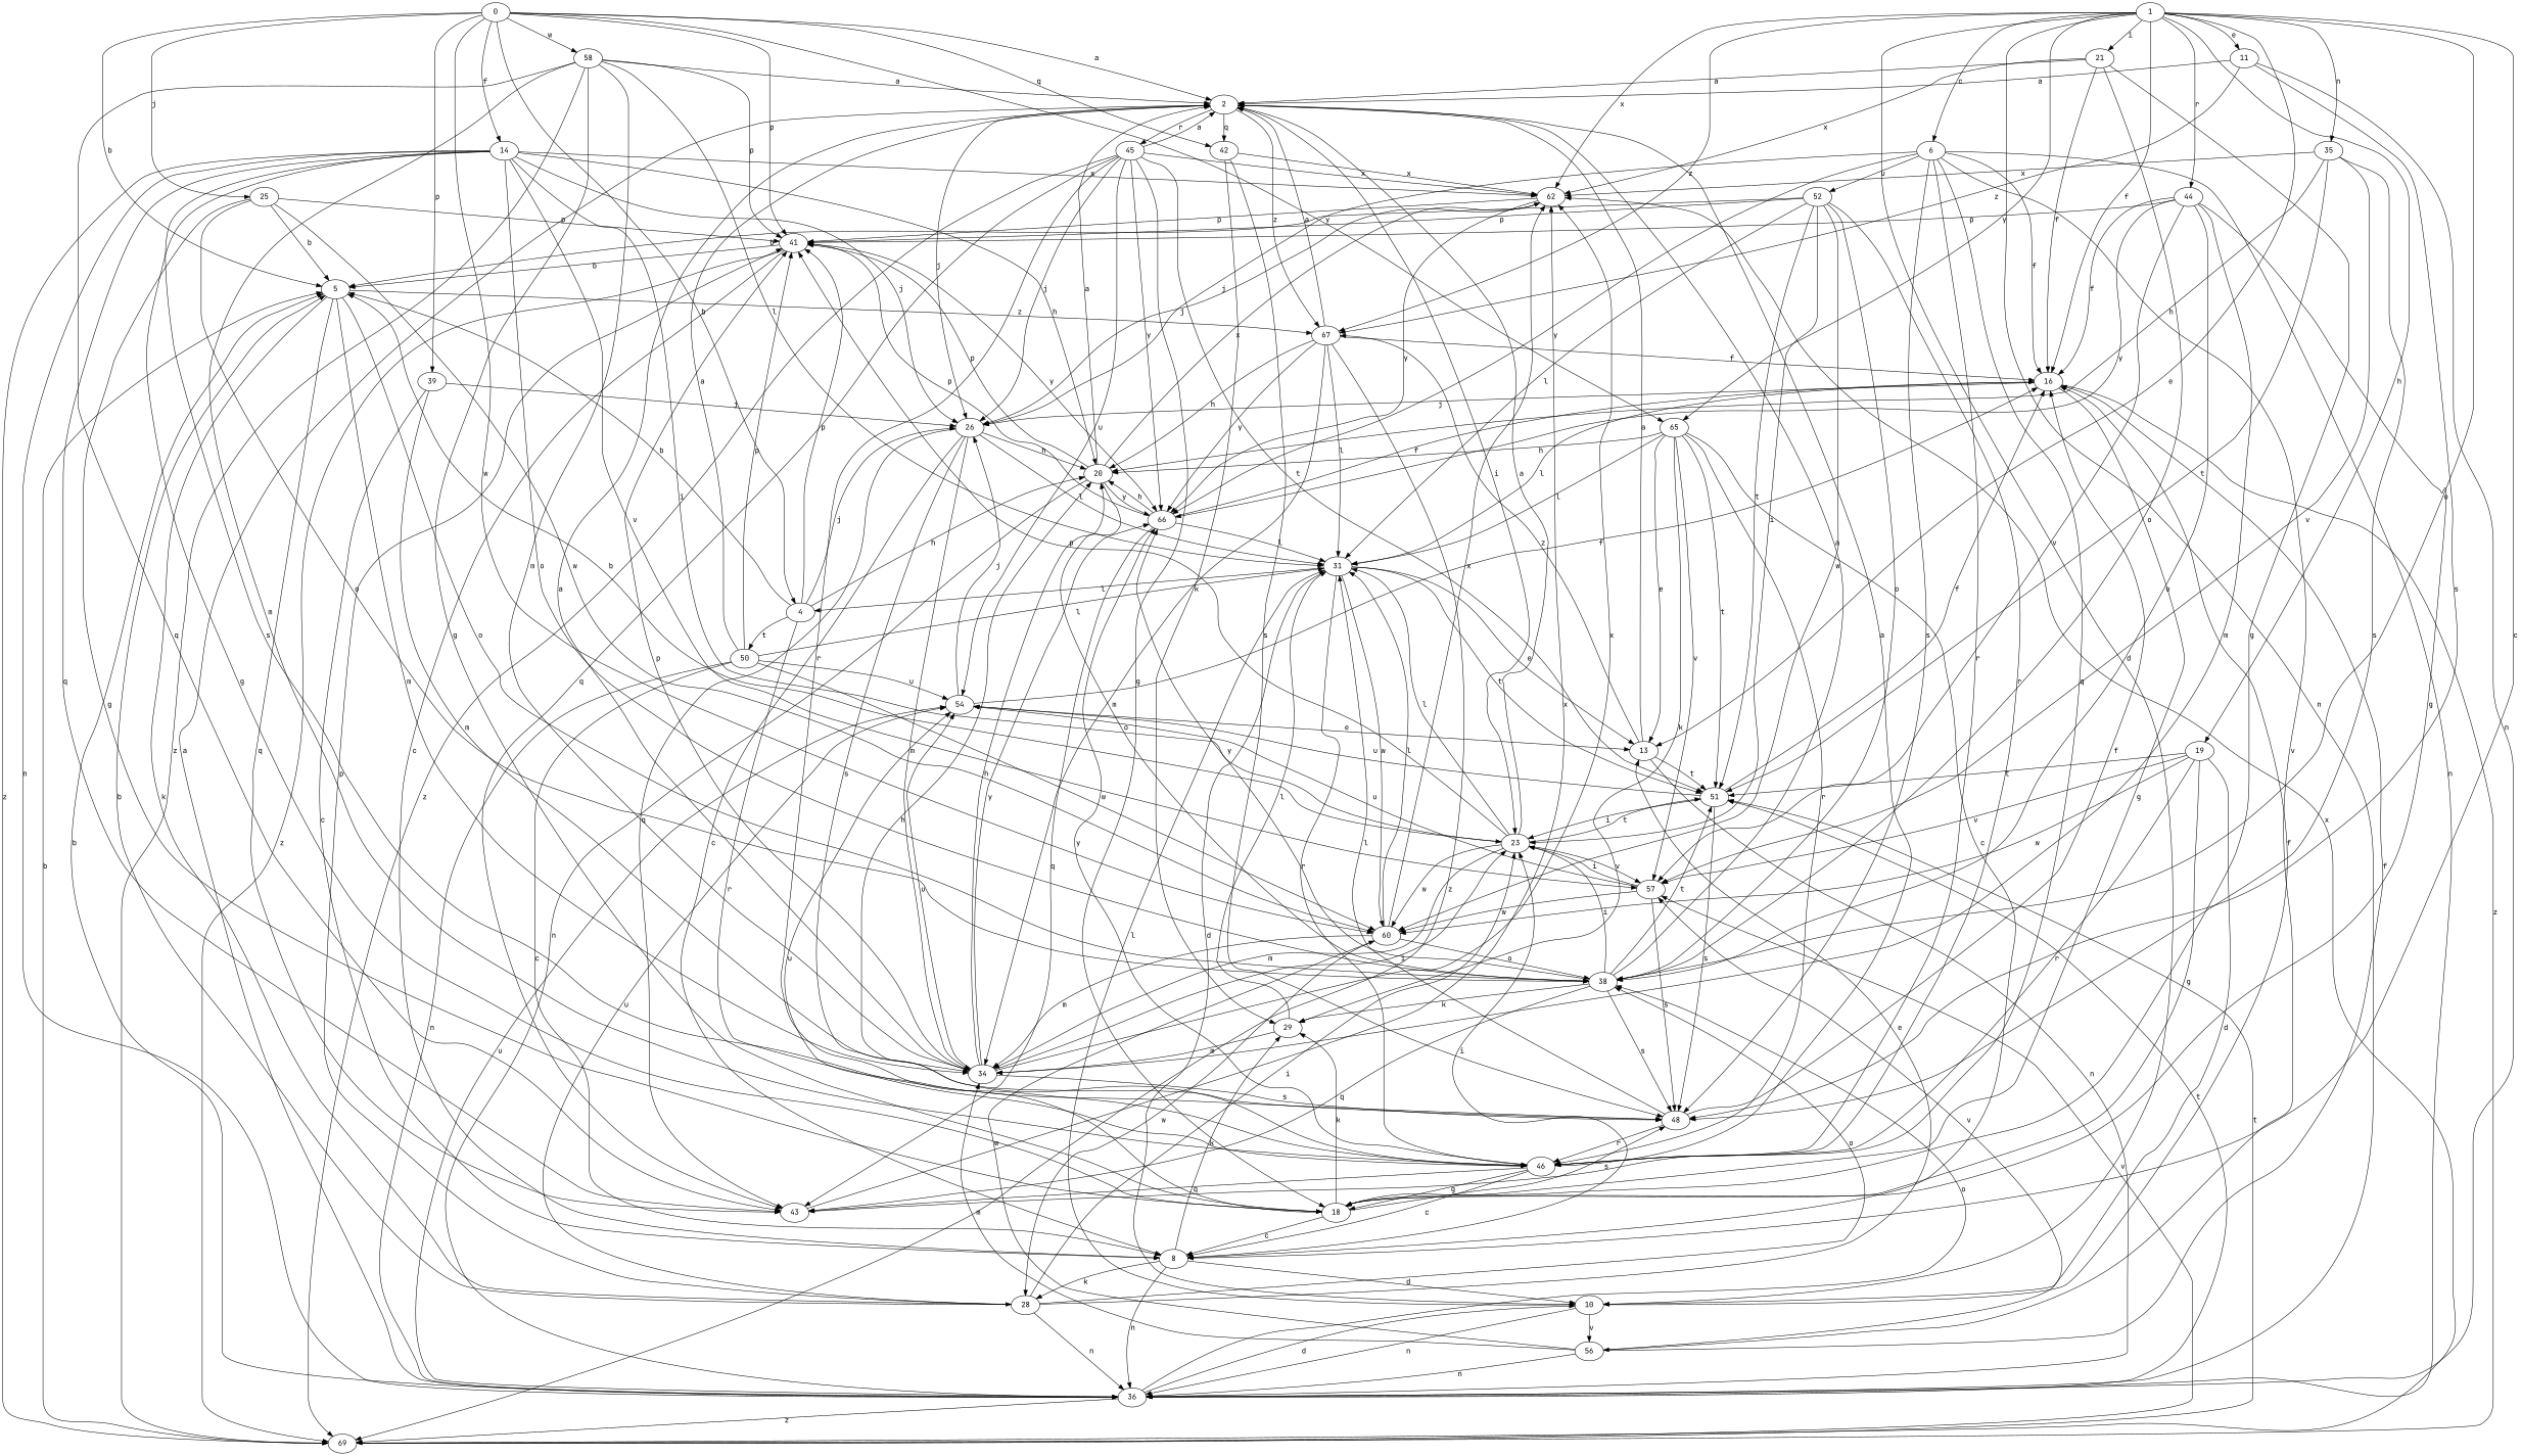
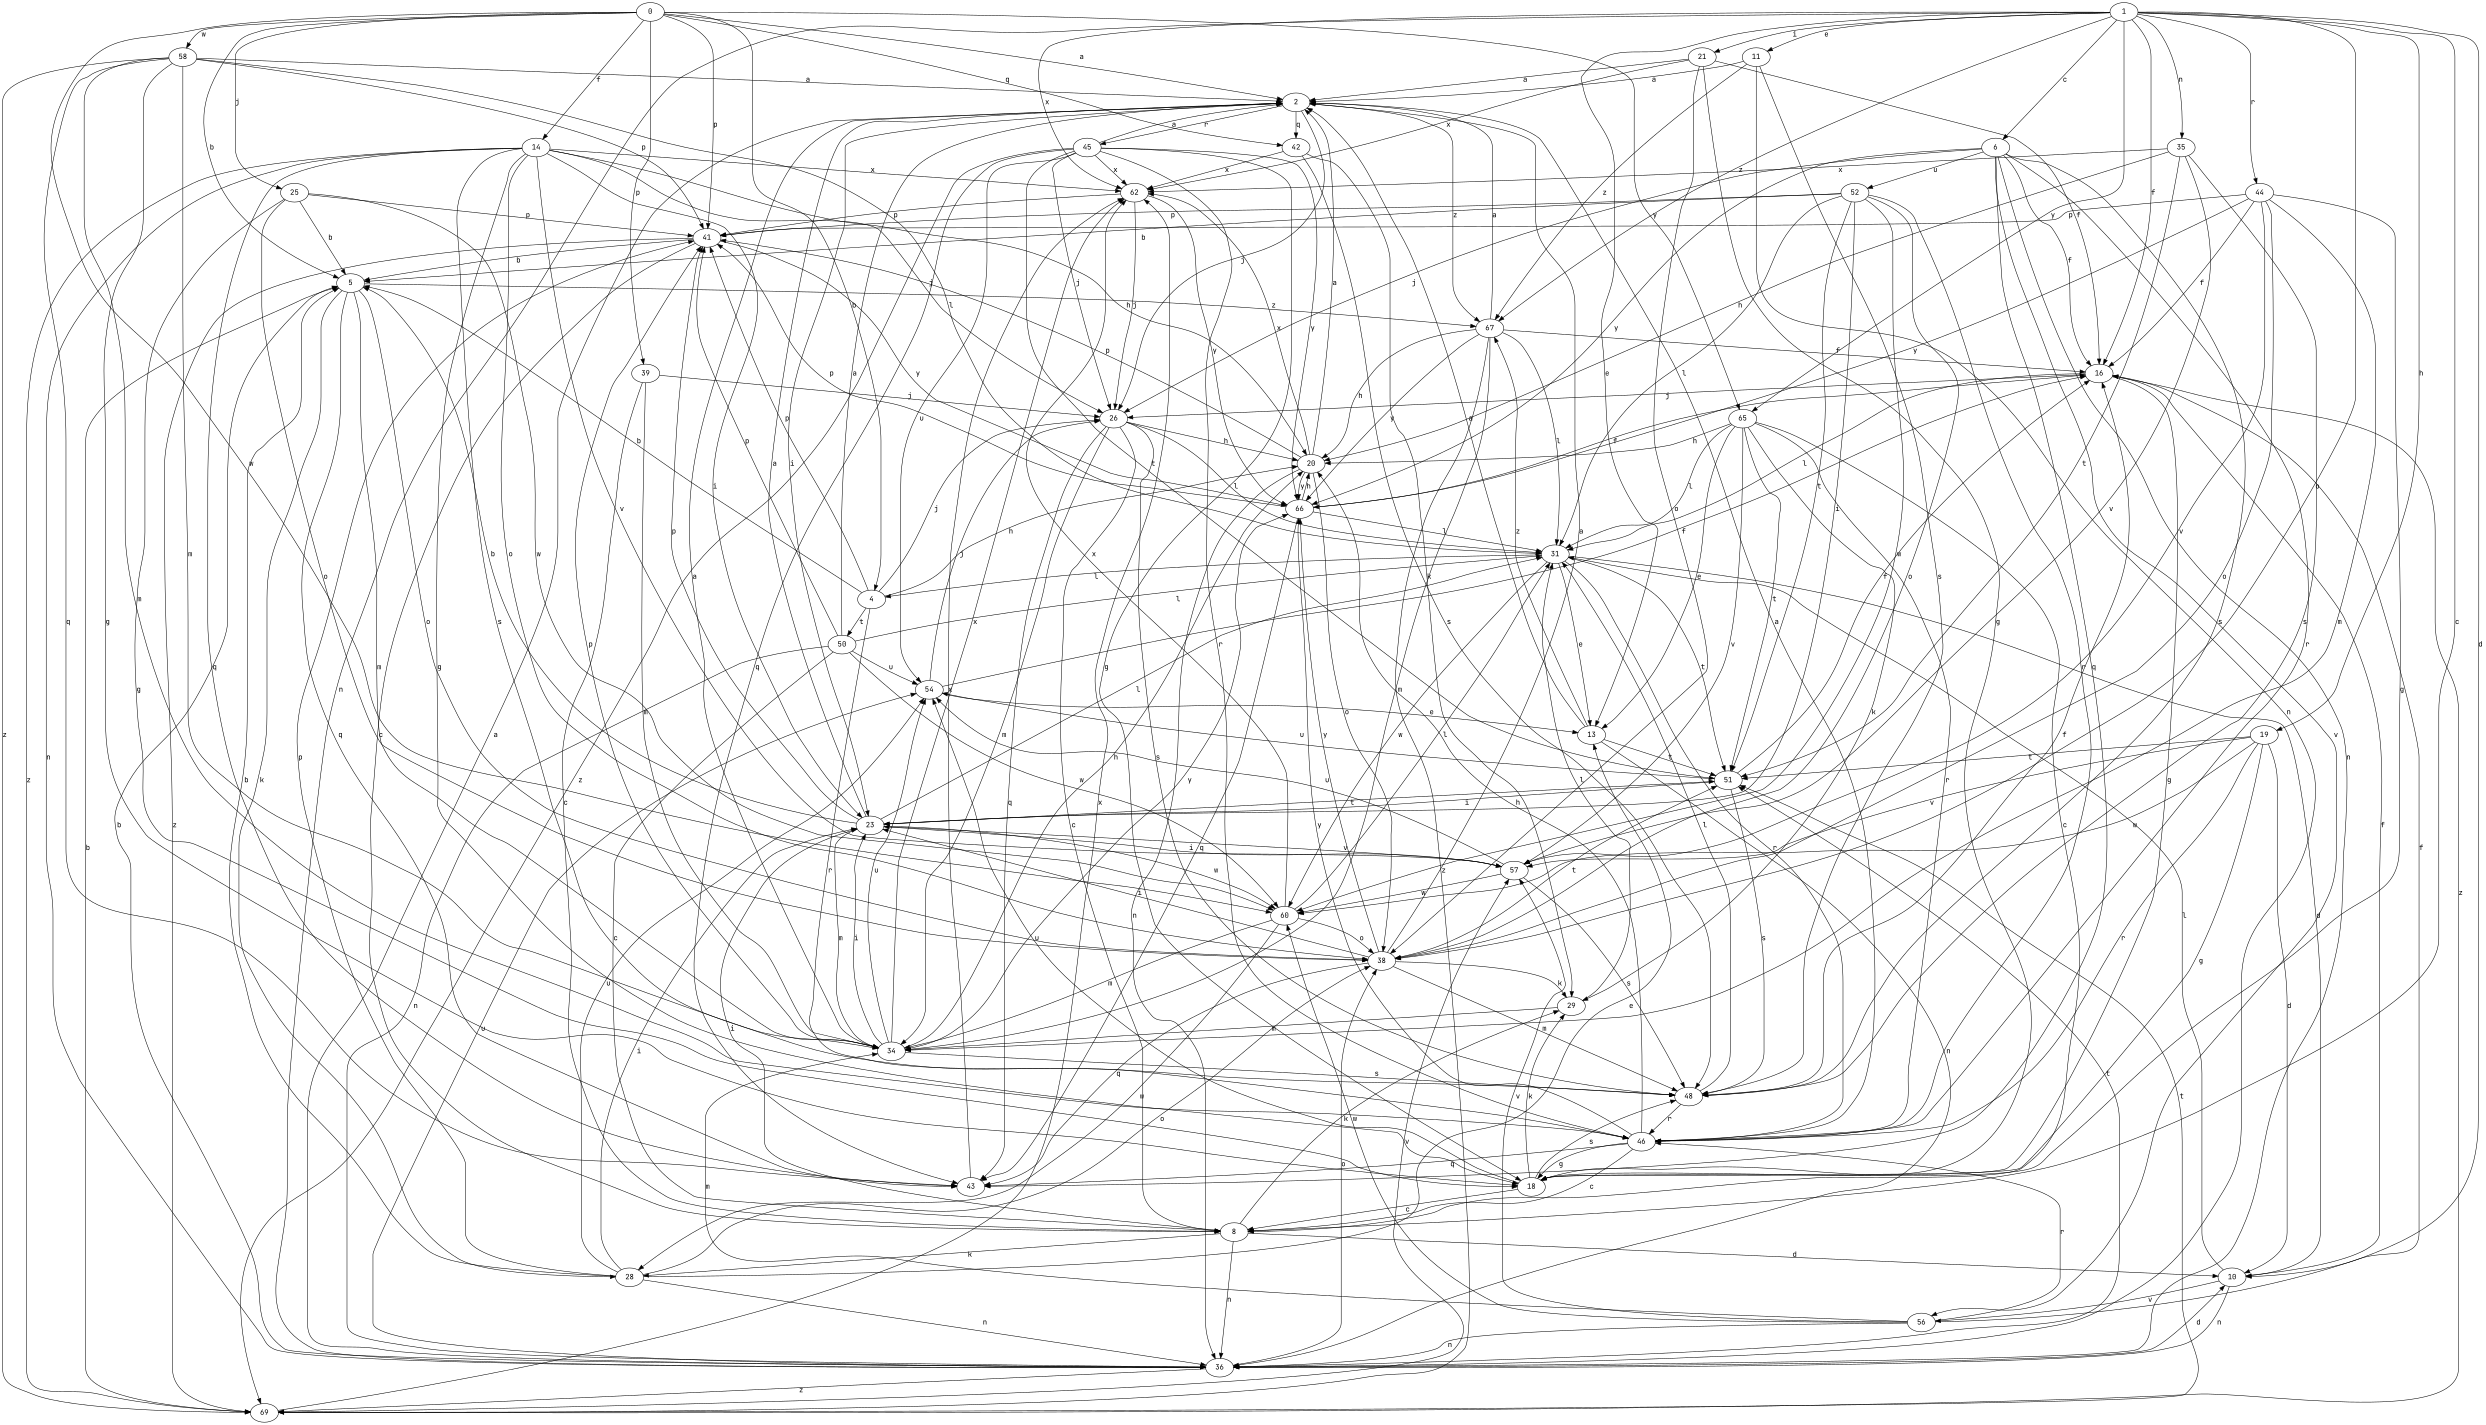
  strict digraph {
    fontname="JetBrains Mono"
    node [fontname="JetBrains Mono"]
    edge [fontname="JetBrains Mono"]
    0
    2
    4
    5
    14
    25
    39
    41
    42
    58
    60
    65
    67
    23
    26
    45
    20
    46
    50
    38
    28
    34
    43
    36
    62
    48
    18
    57
    69
    8
    66
    29
    31
    13
    51
    1
    6
    10
    11
    16
    19
    21
    35
    44
    52
    56
    54
    0 -> 2 [label=a]
    0 -> 4 [label=b]
    0 -> 5 [label=b]
    0 -> 14 [label=f]
    0 -> 25 [label=j]
    0 -> 39 [label=p]
    0 -> 41 [label=p]
    0 -> 42 [label=q]
    0 -> 58 [label=w]
    0 -> 60 [label=w]
    0 -> 65 [label=y]
    2 -> 42 [label=q]
    2 -> 67 [label=z]
    2 -> 23 [label=i]
    2 -> 26 [label=j]
    2 -> 45 [label=r]
    4 -> 5 [label=b]
    4 -> 41 [label=p]
    4 -> 26 [label=j]
    4 -> 20 [label=h]
    4 -> 46 [label=r]
    4 -> 50 [label=t]
    5 -> 67 [label=z]
    5 -> 38 [label=o]
    5 -> 28 [label=k]
    5 -> 34 [label=m]
    5 -> 43 [label=q]
    14 -> 23 [label=i]
    14 -> 26 [label=j]
    14 -> 20 [label=h]
    14 -> 38 [label=o]
    14 -> 43 [label=q]
    14 -> 36 [label=n]
    14 -> 62 [label=x]
    14 -> 48 [label=s]
    14 -> 18 [label=g]
    14 -> 57 [label=v]
    14 -> 69 [label=z]
    25 -> 5 [label=b]
    25 -> 41 [label=p]
    25 -> 60 [label=w]
    25 -> 38 [label=o]
    25 -> 18 [label=g]
    39 -> 26 [label=j]
    39 -> 34 [label=m]
    39 -> 8 [label=c]
    41 -> 5 [label=b]
    41 -> 69 [label=z]
    41 -> 8 [label=c]
    41 -> 66 [label=y]
    42 -> 62 [label=x]
    42 -> 48 [label=s]
    42 -> 29 [label=k]
    58 -> 2 [label=a]
    58 -> 41 [label=p]
    58 -> 46 [label=m]
    58 -> 34 [label=m]
    58 -> 43 [label=q]
    58 -> 18 [label=g]
    58 -> 69 [label=z]
    58 -> 31 [label=l]
    60 -> 38 [label=o]
    60 -> 28 [label=w]
    60 -> 34 [label=m]
    60 -> 62 [label=x]
    60 -> 31 [label=l]
    65 -> 20 [label=h]
    65 -> 46 [label=r]
    65 -> 57 [label=v]
    65 -> 8 [label=c]
    65 -> 29 [label=k]
    65 -> 31 [label=l]
    65 -> 13 [label=e]
    65 -> 51 [label=t]
    67 -> 2 [label=a]
    67 -> 20 [label=h]
    67 -> 34 [label=m]
    67 -> 69 [label=z]
    67 -> 66 [label=y]
    67 -> 31 [label=l]
    67 -> 16 [label=f]
    23 -> 2 [label=a]
    23 -> 5 [label=b]
    23 -> 41 [label=p]
    23 -> 60 [label=w]
    23 -> 34 [label=m]
    23 -> 57 [label=v]
    23 -> 31 [label=l]
    23 -> 51 [label=t]
    26 -> 20 [label=h]
    26 -> 34 [label=m]
    26 -> 43 [label=q]
    26 -> 48 [label=s]
    26 -> 8 [label=c]
    26 -> 31 [label=l]
    45 -> 2 [label=a]
    45 -> 26 [label=j]
    45 -> 46 [label=r]
    45 -> 43 [label=q]
    45 -> 62 [label=x]
    45 -> 18 [label=g]
    45 -> 69 [label=z]
    45 -> 66 [label=y]
    45 -> 51 [label=t]
    45 -> 54 [label=u]
    20 -> 2 [label=a]
    20 -> 41 [label=p]
    20 -> 38 [label=o]
    20 -> 36 [label=n]
    20 -> 62 [label=x]
    20 -> 66 [label=y]
    46 -> 2 [label=a]
    46 -> 20 [label=h]
    46 -> 43 [label=q]
    46 -> 18 [label=g]
    46 -> 8 [label=c]
    46 -> 66 [label=y]
    50 -> 2 [label=a]
    50 -> 41 [label=p]
    50 -> 60 [label=w]
    50 -> 36 [label=n]
    50 -> 8 [label=c]
    50 -> 31 [label=l]
    50 -> 54 [label=u]
    38 -> 2 [label=a]
    38 -> 23 [label=i]
    38 -> 43 [label=q]
-   38 -> 48 [label=s]
+   38 -> 48 [label=m]
    38 -> 66 [label=y]
    38 -> 29 [label=k]
    38 -> 51 [label=t]
    28 -> 5 [label=b]
    28 -> 41 [label=p]
    28 -> 23 [label=i]
    28 -> 38 [label=o]
    28 -> 36 [label=n]
    28 -> 13 [label=e]
    28 -> 54 [label=u]
    34 -> 2 [label=a]
    34 -> 41 [label=p]
    34 -> 23 [label=i]
    34 -> 20 [label=h]
    34 -> 62 [label=x]
    34 -> 48 [label=s]
    34 -> 66 [label=y]
    34 -> 54 [label=u]
    43 -> 62 [label=x]
    36 -> 2 [label=a]
    36 -> 5 [label=b]
    36 -> 38 [label=o]
    36 -> 69 [label=z]
    36 -> 51 [label=t]
    36 -> 10 [label=d]
    36 -> 54 [label=u]
    62 -> 41 [label=p]
    62 -> 26 [label=j]
    62 -> 66 [label=y]
    48 -> 46 [label=r]
    48 -> 31 [label=l]
    48 -> 16 [label=f]
    18 -> 48 [label=s]
    18 -> 8 [label=c]
    18 -> 29 [label=k]
    18 -> 54 [label=u]
    57 -> 60 [label=w]
    57 -> 23 [label=i]
    57 -> 48 [label=s]
    57 -> 54 [label=u]
    69 -> 5 [label=b]
    69 -> 62 [label=x]
    69 -> 57 [label=v]
    69 -> 51 [label=t]
    8 -> 23 [label=i]
    8 -> 28 [label=k]
    8 -> 36 [label=n]
    8 -> 29 [label=k]
    8 -> 10 [label=d]
    66 -> 41 [label=p]
    66 -> 20 [label=h]
    66 -> 43 [label=q]
    66 -> 31 [label=l]
    66 -> 16 [label=f]
    29 -> 34 [label=m]
    29 -> 31 [label=l]
    31 -> 4 [label=l]
    31 -> 60 [label=w]
    31 -> 46 [label=r]
    31 -> 13 [label=e]
    31 -> 51 [label=t]
    31 -> 10 [label=d]
    13 -> 2 [label=a]
    13 -> 67 [label=z]
    13 -> 36 [label=n]
    13 -> 51 [label=t]
    51 -> 23 [label=i]
    51 -> 48 [label=s]
    51 -> 16 [label=f]
    51 -> 54 [label=u]
    1 -> 65 [label=y]
    1 -> 67 [label=z]
    1 -> 38 [label=o]
    1 -> 36 [label=n]
    1 -> 62 [label=x]
    1 -> 8 [label=c]
    1 -> 13 [label=e]
    1 -> 6 [label=c]
    1 -> 10 [label=d]
    1 -> 11 [label=e]
    1 -> 16 [label=f]
    1 -> 19 [label=h]
    1 -> 21 [label=i]
    1 -> 35 [label=n]
    1 -> 44 [label=r]
    6 -> 26 [label=j]
    6 -> 46 [label=r]
    6 -> 43 [label=q]
    6 -> 36 [label=n]
    6 -> 48 [label=s]
    6 -> 66 [label=y]
    6 -> 16 [label=f]
    6 -> 52 [label=u]
    6 -> 56 [label=v]
    10 -> 36 [label=n]
    10 -> 31 [label=l]
    10 -> 16 [label=f]
    10 -> 56 [label=v]
    11 -> 2 [label=a]
    11 -> 67 [label=z]
    11 -> 36 [label=n]
    11 -> 48 [label=s]
    16 -> 26 [label=j]
    16 -> 18 [label=g]
    16 -> 69 [label=z]
    16 -> 31 [label=l]
    19 -> 60 [label=w]
    19 -> 46 [label=r]
    19 -> 18 [label=g]
    19 -> 57 [label=v]
    19 -> 51 [label=t]
    19 -> 10 [label=d]
    21 -> 2 [label=a]
    21 -> 38 [label=o]
    21 -> 62 [label=x]
    21 -> 18 [label=g]
    21 -> 16 [label=f]
    35 -> 20 [label=h]
    35 -> 62 [label=x]
    35 -> 48 [label=s]
    35 -> 57 [label=v]
    35 -> 51 [label=t]
    44 -> 41 [label=p]
    44 -> 38 [label=o]
    44 -> 34 [label=m]
    44 -> 18 [label=g]
    44 -> 57 [label=v]
    44 -> 66 [label=y]
    44 -> 16 [label=f]
    52 -> 5 [label=b]
    52 -> 41 [label=p]
    52 -> 60 [label=w]
    52 -> 23 [label=i]
    52 -> 46 [label=r]
    52 -> 38 [label=o]
    52 -> 31 [label=l]
    52 -> 51 [label=t]
    56 -> 60 [label=w]
+   56 -> 46 [label=r]
    56 -> 34 [label=m]
    56 -> 36 [label=n]
    56 -> 57 [label=v]
    56 -> 16 [label=f]
    54 -> 26 [label=j]
    54 -> 13 [label=e]
    54 -> 16 [label=f]
  }
